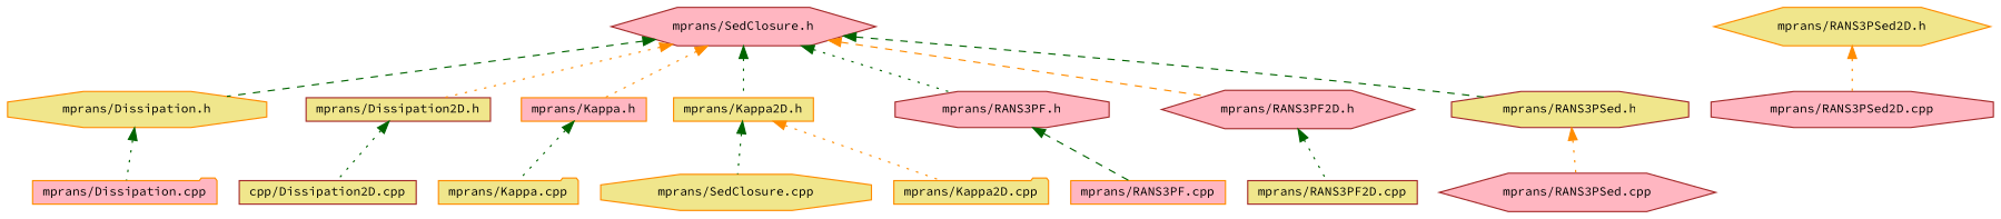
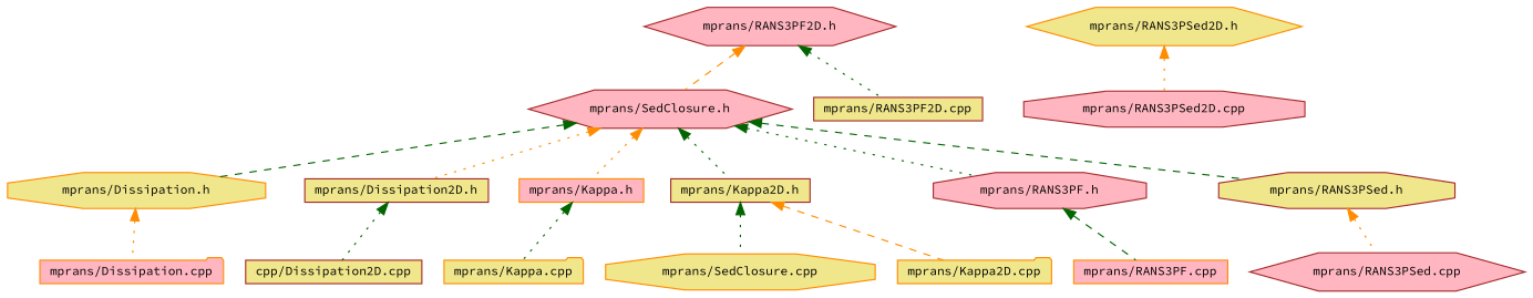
  digraph {
    fontname="Source Code Pro"
    node [color=brown fillcolor=khaki fontname="Source Code Pro" fontsize=10 shape=box style=filled]
    edge [color=darkgreen dir=back fontname="Source Code Pro" fontsize=10 labelfontname=Helvetica labelfontsize=10 style=dotted]
    n1 [fillcolor=lightpink fontcolor=black height=0.2 label="mprans/SedClosure.h" shape=hexagon width=0.4]
    n2 [color=darkorange height=0.2 label="mprans/Dissipation.h" shape=octagon width=0.4]
    n3 [height=0.2 label="mprans/Dissipation2D.h" width=0.4]
    n4 [color=darkorange fillcolor=lightpink height=0.2 label="mprans/Kappa.h" width=0.4]
-   n5 [color=darkorange height=0.2 label="mprans/Kappa2D.h" width=0.4]
+   n5 [height=0.2 label="mprans/Kappa2D.h" width=0.4]
    n6 [fillcolor=lightpink height=0.2 label="mprans/RANS3PF.h" shape=octagon width=0.4]
    n7 [fillcolor=lightpink height=0.2 label="mprans/RANS3PF2D.h" shape=hexagon width=0.4]
    n8 [height=0.2 label="mprans/RANS3PSed.h" shape=octagon width=0.4]
    n9 [color=darkorange fillcolor=lightpink height=0.2 label="mprans/Dissipation.cpp" shape=folder width=0.4]
    n10 [height=0.2 label="cpp/Dissipation2D.cpp" width=0.4]
    n11 [color=darkorange height=0.2 label="mprans/Kappa.cpp" shape=folder width=0.4]
    n12 [color=darkorange height=0.2 label="mprans/SedClosure.cpp" shape=octagon width=0.4]
    n13 [color=darkorange height=0.2 label="mprans/Kappa2D.cpp" shape=folder width=0.4]
    n14 [color=darkorange fillcolor=lightpink height=0.2 label="mprans/RANS3PF.cpp" width=0.4]
    n15 [height=0.2 label="mprans/RANS3PF2D.cpp" width=0.4]
    n16 [fillcolor=lightpink height=0.2 label="mprans/RANS3PSed.cpp" shape=hexagon width=0.4]
    n17 [color=darkorange height=0.2 label="mprans/RANS3PSed2D.h" shape=hexagon width=0.4]
    n18 [fillcolor=lightpink height=0.2 label="mprans/RANS3PSed2D.cpp" shape=octagon width=0.4]
    n1 -> n2 [style=dashed]
    n1 -> n3 [color=darkorange]
    n1 -> n4 [color=darkorange]
    n1 -> n5
    n1 -> n6
-   n1 -> n7 [color=darkorange style=dashed]
+   n7 -> n1 [color=darkorange style=dashed]
    n1 -> n8 [style=dashed]
-   n2 -> n9
+   n2 -> n9 [color=darkorange]
    n3 -> n10
    n4 -> n11
    n5 -> n12
-   n5 -> n13 [color=darkorange]
+   n5 -> n13 [color=darkorange style=dashed]
    n6 -> n14 [style=dashed]
    n7 -> n15
    n8 -> n16 [color=darkorange]
    n17 -> n18 [color=darkorange]
  }
